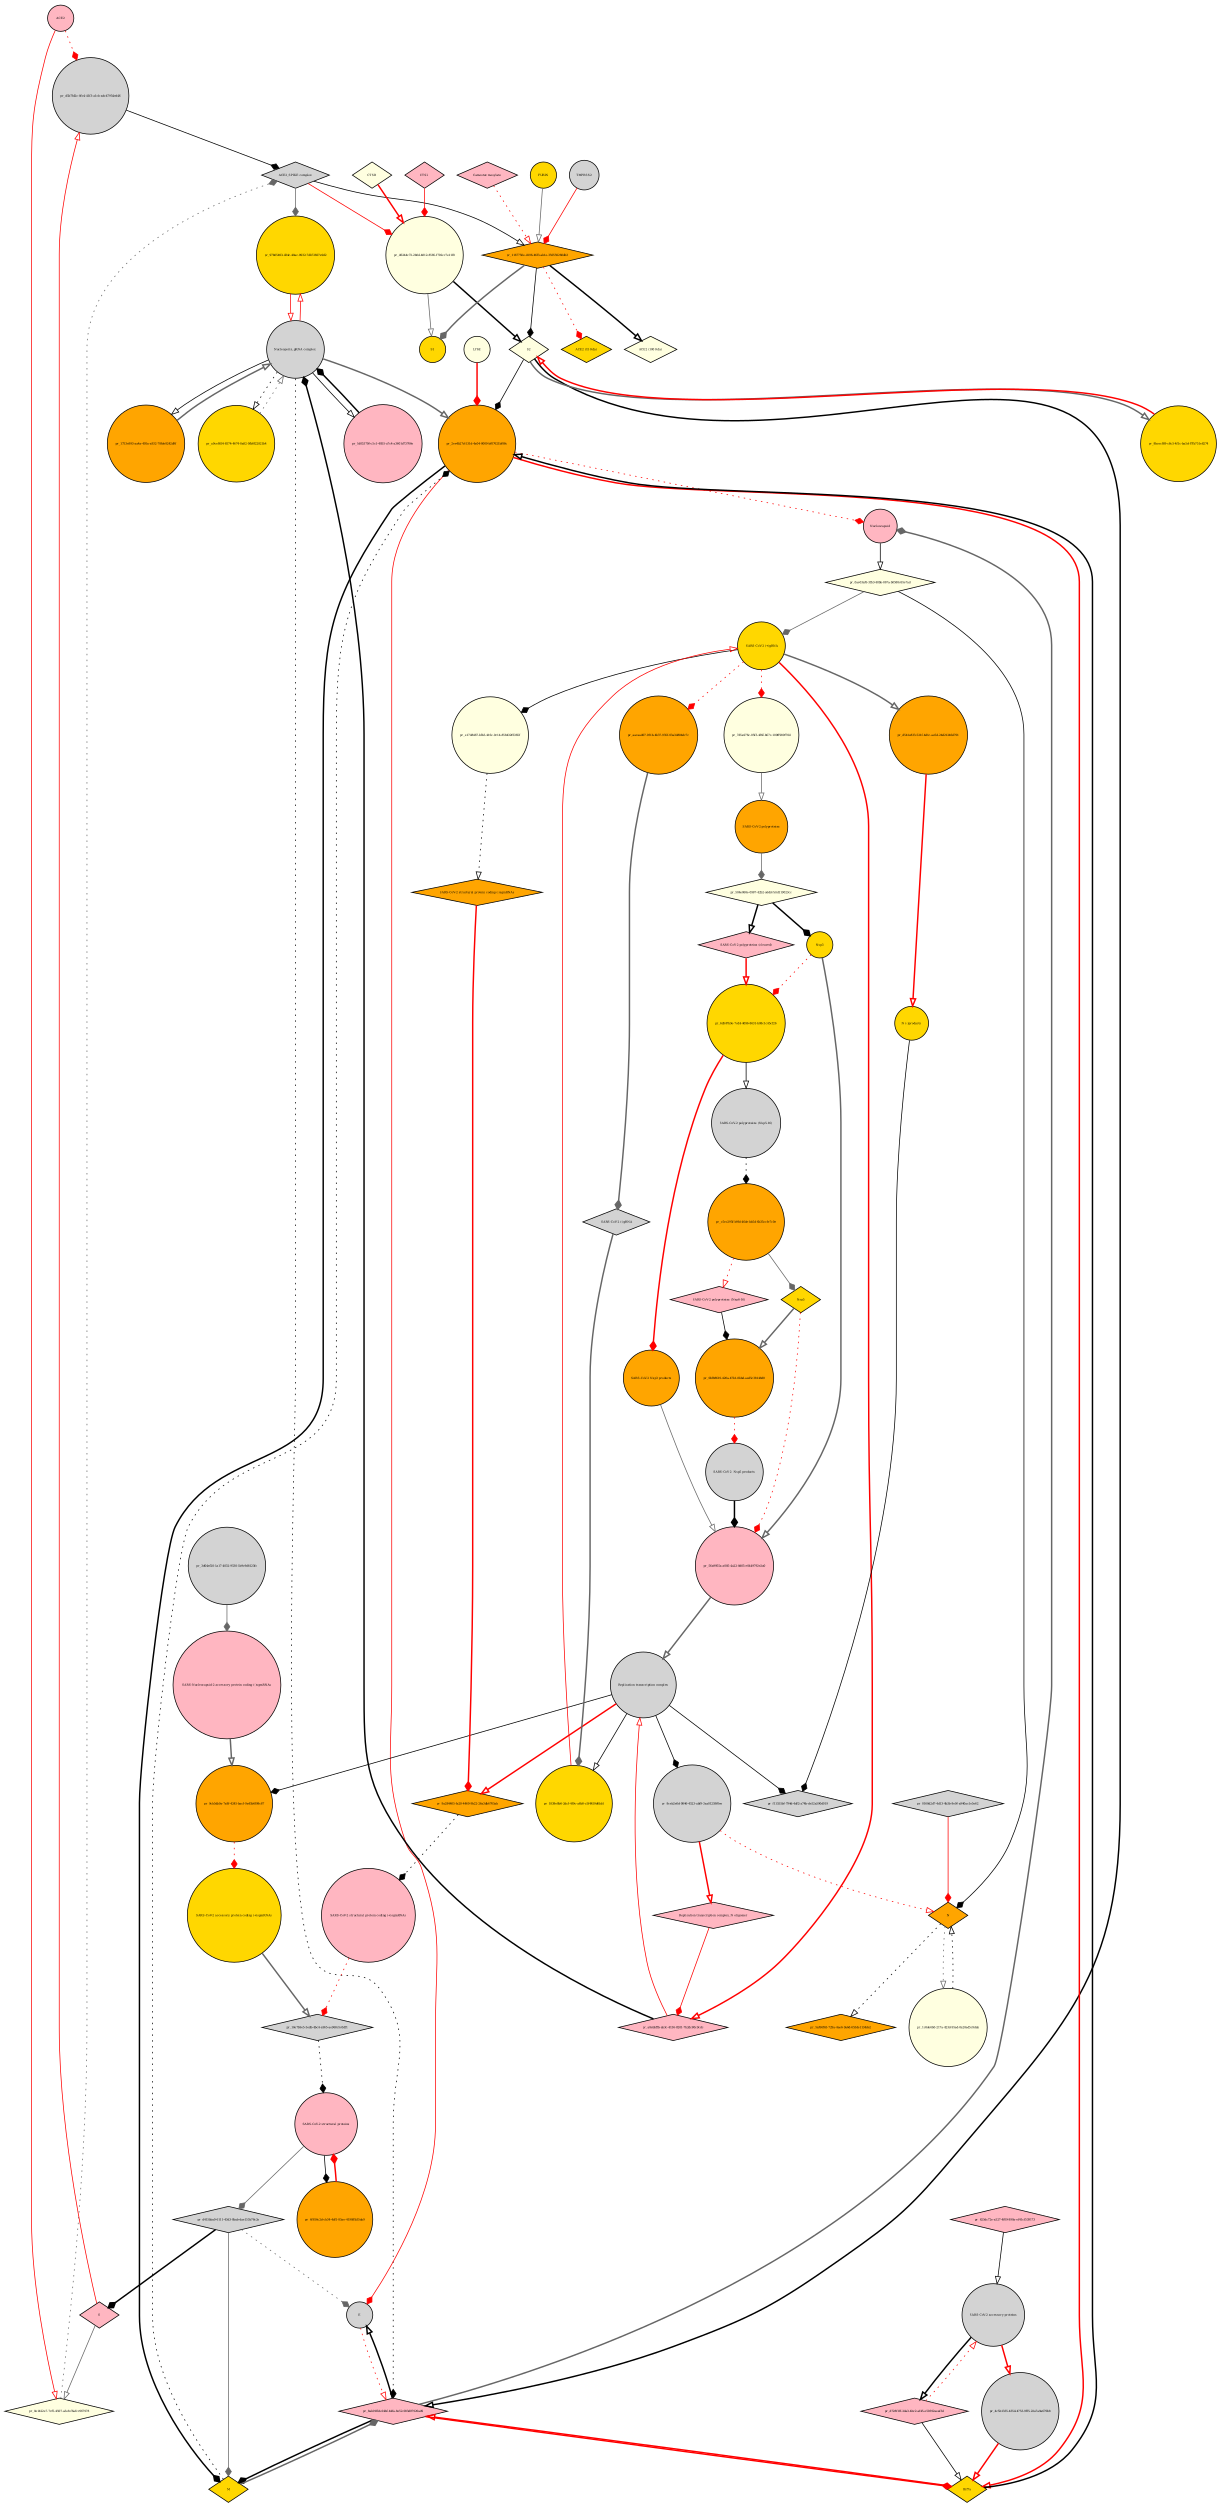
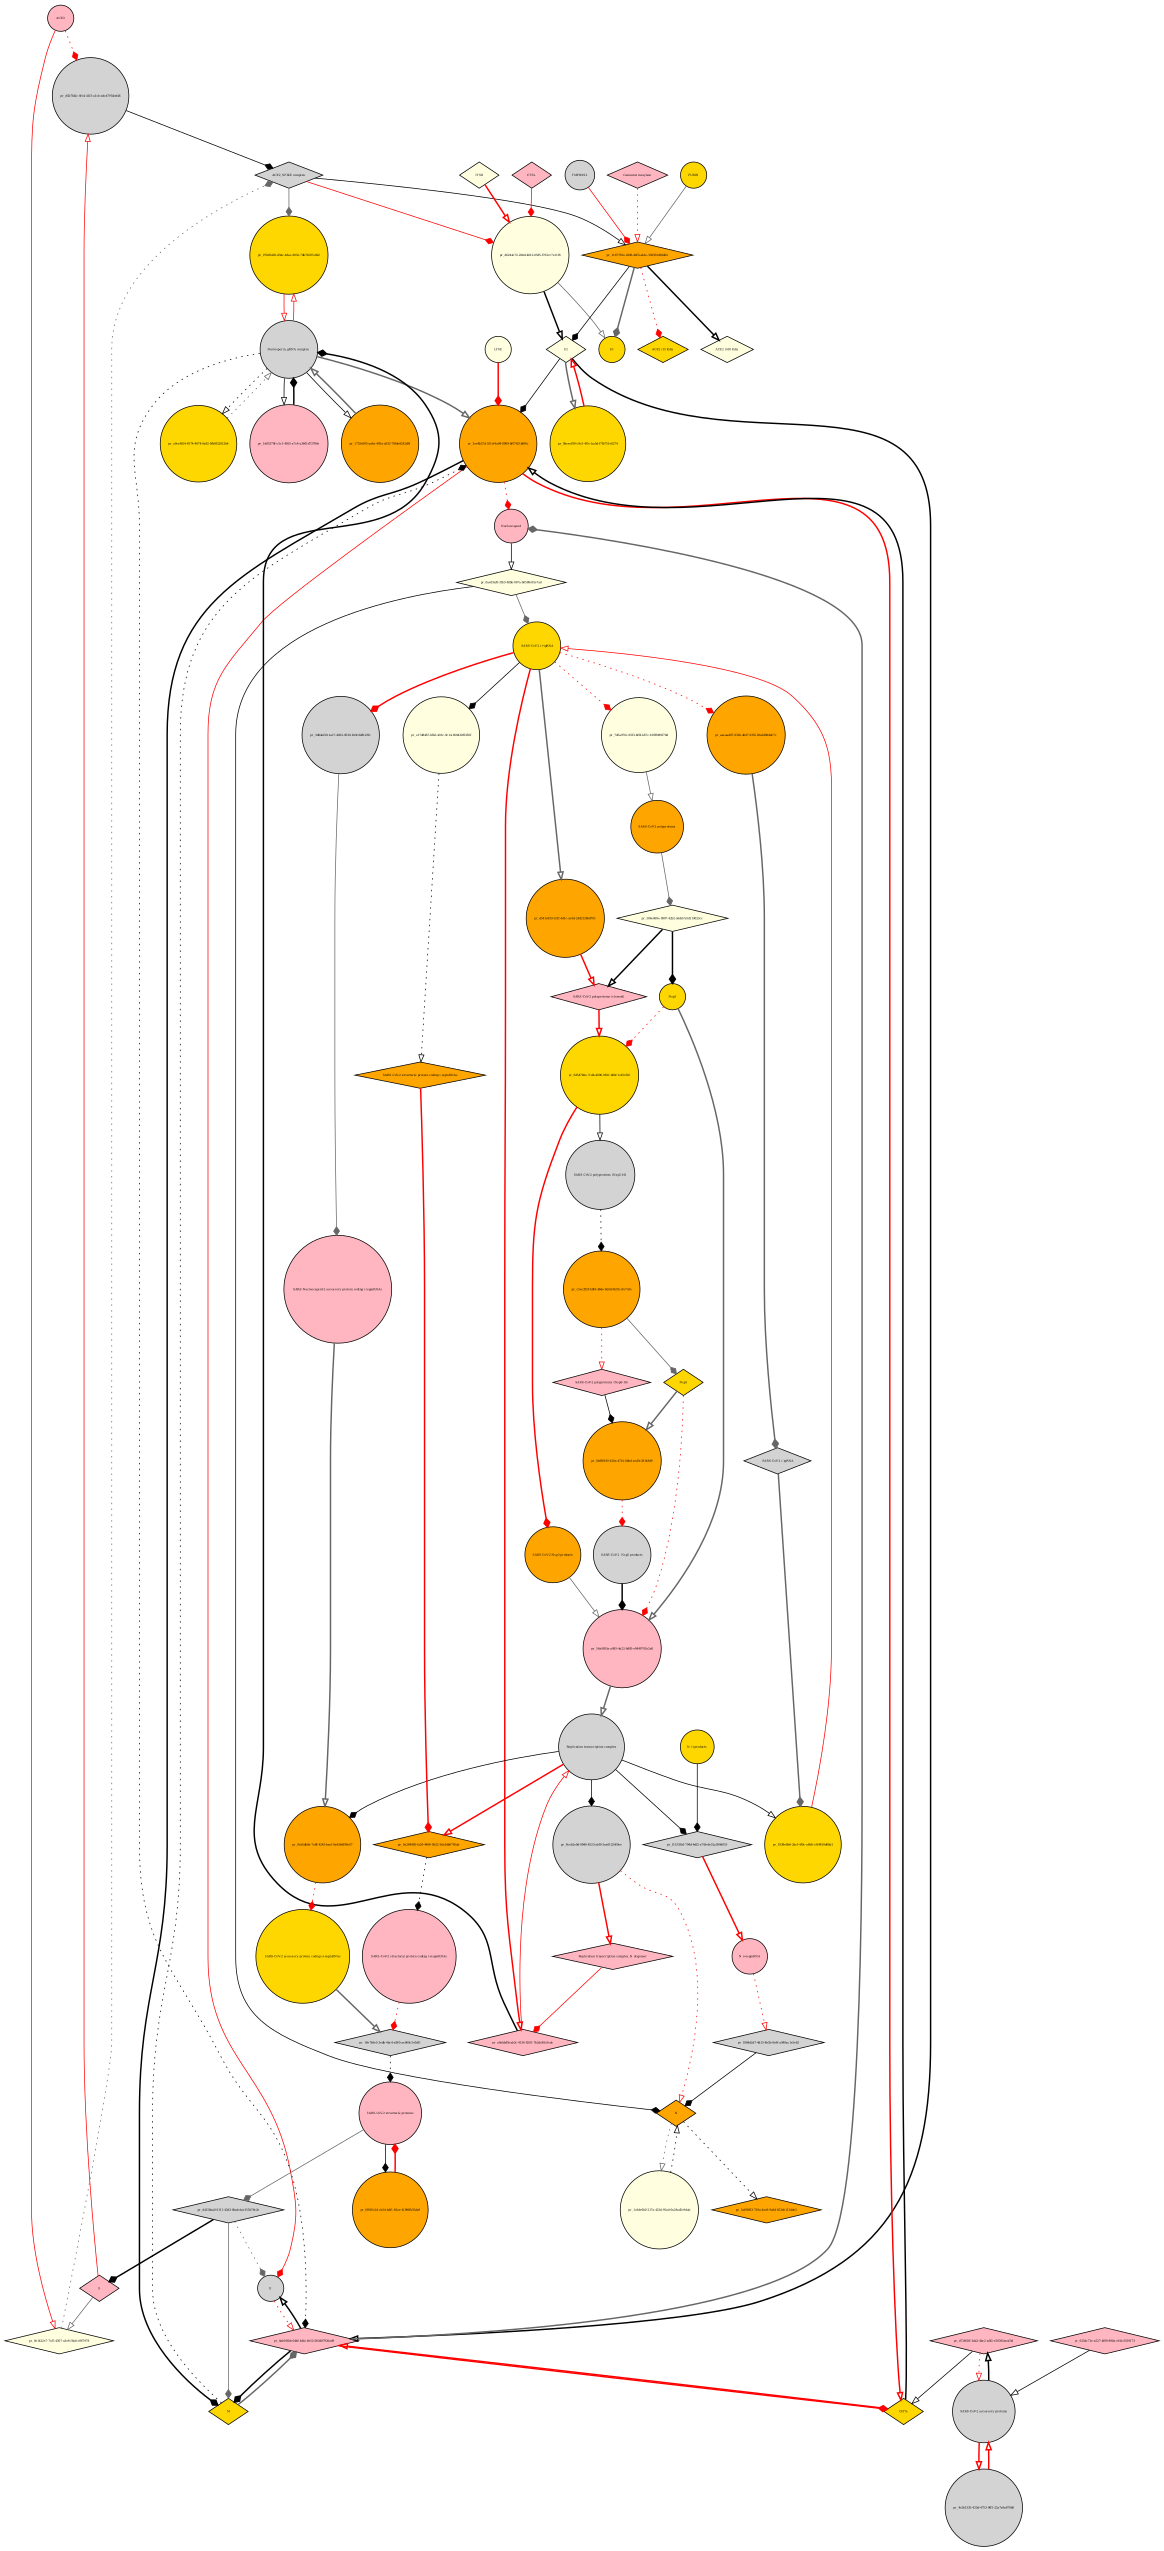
  strict digraph {
    node [bipartite=0 cls=process fillcolor=lightpink fontsize=4 shape=circle style=filled]
    edge [arrowhead=diamond color=red interaction_type=production style=bold]
    n1 [cls=macromolecule label=ACE2]
    n2 [bipartite=1 fillcolor=lightgrey label="pr_d5b7fd2c-8fc4-41f3-a1cb-adc47954ed46"]
    n3 [bipartite=1 fillcolor=lightyellow label="pr_0e1422e7-7cf5-4507-a3e8-f6afcc967978" shape=diamond]
    n4 [cls=complex fillcolor=lightgrey label="ACE2_SPIKE complex" shape=diamond]
    n5 [bipartite=1 fillcolor=gold label="pr_97b05493-d34c-48ac-8932-7db72607e9d2"]
    n6 [bipartite=1 fillcolor=lightyellow label="pr_d6244c72-2b0d-4812-8585-f702cc7e11f8"]
    n7 [bipartite=1 fillcolor=orange label="pr_1167750e-d196-46f3-ab1e-350559260db3" shape=diamond]
    n8 [cls=complex fillcolor=lightgrey label="Nucleoporin_gRNA complex "]
    n9 [cls=macromolecule fillcolor=lightyellow label=S2 shape=diamond]
    n10 [cls=macromolecule fillcolor=gold label=S1]
    n11 [cls=macromolecule fillcolor=lightyellow label="ACE2 (100 Kda)" shape=diamond]
    n12 [cls=macromolecule fillcolor=gold label="ACE2 (15 Kda)" shape=diamond]
    n13 [cls="macromolecule multimer" label=S shape=diamond]
    n14 [bipartite=1 fillcolor=orange label="pr_2ee4b27d-531d-4a04-8009-bf07621bf88c"]
    n15 [bipartite=1 label="pr_8ab91fbb-04bf-44fa-8e52-083d07920ad9" shape=diamond]
    n16 [bipartite=1 label="pr_1d05370f-c5c1-4055-a7c4-a3601d73766e"]
    n17 [bipartite=1 fillcolor=orange label="pr_1753e993-aa4a-495a-a932-78fde8242d9f"]
    n18 [bipartite=1 fillcolor=gold label="pr_a9cef654-8574-4674-8a82-0fb0f22821b4"]
    n19 [cls=complex label=Nucleocapsid]
    n20 [cls=macromolecule fillcolor=gold label=Orf7a shape=diamond]
    n21 [cls=macromolecule fillcolor=lightgrey label=E]
    n22 [cls=macromolecule fillcolor=gold label=M shape=diamond]
    n23 [bipartite=1 fillcolor=gold label="pr_8bcecf89-c8c5-4f1c-ba5d-f7fb751e8274"]
    n24 [cls=macromolecule fillcolor=lightyellow label=CTSB shape=diamond]
    n25 [cls=macromolecule label=CTSL shape=diamond]
    n26 [bipartite=1 fillcolor=lightyellow label="pr_0ae03af6-3fb3-48bb-867a-b0588c65e7ad" shape=diamond]
    n27 [cls="nucleic acid feature" fillcolor=gold label=" SARS-CoV-2 (+)gRNA"]
    n28 [cls="macromolecule multimer" fillcolor=orange label=N shape=diamond]
    n29 [cls=macromolecule fillcolor=lightyellow label=LY6E]
    n30 [bipartite=1 fillcolor=lightyellow label="pr_7d5a976c-05f3-4f6f-b67c-109ff989f70d"]
    n31 [bipartite=1 label="pr_a8ebbffb-ab3c-4136-8201-7b2dc80c9cdc" shape=diamond]
    n32 [bipartite=1 fillcolor=orange label="pr_aacaad07-931b-4b37-935f-03a3d804dc7c"]
    n33 [bipartite=1 fillcolor=orange label="pr_d541e833-521f-4d1c-ae5d-24d21246d701"]
    n34 [bipartite=1 fillcolor=lightyellow label="pr_e17d8467-bfb3-416c-9c14-858432f6365f"]
    n35 [bipartite=1 fillcolor=lightgrey label="pr_3d04ef20-1a17-4032-9530-1b9c9d8123fc"]
    n36 [bipartite=1 fillcolor=orange label="pr_5af66f63-729a-4ae6-9a6d-653de1134de2" shape=diamond]
    n37 [bipartite=1 fillcolor=lightyellow label="pr_1c8de6b0-217a-423d-95ad-0a28ad5c9dab"]
    n38 [cls=complex fillcolor=orange label="SARS-CoV-2 polyproteins"]
    n39 [cls=complex fillcolor=lightgrey label="Replication transcription complex"]
    n40 [cls="nucleic acid feature" fillcolor=lightgrey label=" SARS-CoV-2 (-)gRNA" shape=diamond]
    n41 [cls="nucleic acid feature" fillcolor=gold label="N (-)products"]
    n42 [cls=complex fillcolor=orange label="SARS-CoV-2 structural protein coding (-)sgmRNAs" shape=diamond]
    n43 [cls=complex label="SARS-Nucleocapsid-2 accessory protein coding (-)sgmRNAs"]
    n44 [bipartite=1 fillcolor=lightgrey label="pr_8ceb2e0d-0846-4523-abf9-3aa01259f0ee"]
    n45 [cls=complex label="Replication transcription complex_N oligomer" shape=diamond]
    n46 [bipartite=1 fillcolor=lightyellow label="pr_504e068e-0987-42b2-a6dd-fe5d119023cc" shape=diamond]
    n47 [cls=complex label="SARS-CoV-2 polyproteins (cleaved)" shape=diamond]
    n48 [cls=macromolecule fillcolor=gold label=Nsp3]
    n49 [bipartite=1 fillcolor=gold label="pr_6d547b9e-7cd4-4096-8631-b08c1c45cf26"]
    n50 [bipartite=1 label="pr_56a9955a-a085-4a22-8d05-e0449792e2a0"]
    n51 [cls=complex fillcolor=orange label="SARS-CoV-2 Nsp3 products"]
    n52 [cls=complex fillcolor=lightgrey label="SARS-CoV-2 polyproteins (Nsp5-16)"]
    n53 [cls=complex label="SARS-CoV-2 structural proteins"]
    n54 [bipartite=1 fillcolor=lightgrey label="pr_d415bba0-6111-43d3-8bab-dae155b78c2e" shape=diamond]
    n55 [bipartite=1 fillcolor=orange label="pr_6f816c2d-cb34-4df1-85ae-4198ffb35da9"]
    n56 [cls=complex fillcolor=lightgrey label="SARS-CoV-2 accessory proteins"]
    n57 [bipartite=1 fillcolor=lightgrey label="pr_4c5b1335-435d-4753-9ff5-22a7a9a670b8"]
    n58 [bipartite=1 label="pr_d728f1ff-2da3-4bc2-af45-e50392aeaf3d" shape=diamond]
    n59 [bipartite=1 fillcolor=orange label="pr_9cb5db9a-7a8f-4245-bacf-9a45b6f98c87"]
    n60 [cls=complex fillcolor=gold label="SARS-CoV-2 accessory protein coding (+)sgmRNAs"]
    n61 [bipartite=1 fillcolor=lightgrey label="pr_18e7b9e5-3edb-4bc4-a965-ae960c5c0df1" shape=diamond]
    n62 [bipartite=1 label="pr_625dc72e-a527-4f09-890a-ef41cf539173" shape=diamond]
    n63 [bipartite=1 fillcolor=orange label="pr_9a284405-fa20-4460-9b22-26a3db6765ab" shape=diamond]
    n64 [bipartite=1 fillcolor=lightgrey label="pr_f11555bf-794d-4df2-a74b-de52a590d019" shape=diamond]
    n65 [bipartite=1 fillcolor=gold label="pr_1838e8b6-2dcf-4f9c-a6b0-c5f4459d6bb1"]
    n66 [cls=complex label="SARS-CoV-2 structural protein coding (+)sgmRNAs"]
+   n67 [cls="nucleic acid feature" label="N (+)sgmRNA"]
    n68 [bipartite=1 fillcolor=lightgrey label="pr_0168d2d7-4d13-4b3b-8e9f-a940ac1e5e62" shape=diamond]
    n69 [cls=macromolecule fillcolor=gold label=FURIN]
    n70 [cls=macromolecule fillcolor=lightgrey label=TMPRSS2]
    n71 [annotation="urn_miriam_pubchem.compound_2536" cls="simple chemical" label="Camostat mesylate" shape=diamond]
    n72 [bipartite=1 fillcolor=orange label="pr_c5ec295f-b9fd-46de-bb5d-6b35ccfe7c0e"]
    n73 [cls=complex label="SARS-CoV-2 polyproteins (Nsp6-16)" shape=diamond]
    n74 [cls=macromolecule fillcolor=gold label=Nsp5 shape=diamond]
    n75 [bipartite=1 fillcolor=orange label="pr_0bf88619-420a-47b1-8bbd-aed5c38148d9"]
    n76 [cls=complex fillcolor=lightgrey label="SARS-CoV-2  Nsp5 products"]
    n1 -> n2 [interaction_type=consumption style=dotted]
    n1 -> n3 [arrowhead=onormal interaction_type=consumption style=solid]
    n2 -> n4 [color=black style=solid]
    n3 -> n4 [color=gray40 style=dotted]
    n4 -> n5 [annotation="urn_miriam_pubmed_32142651|urn_miriam_pubmed_32094589" color=gray40 interaction_type=stimulation style=solid]
    n4 -> n6 [interaction_type=consumption style=solid]
    n4 -> n7 [arrowhead=onormal color=black interaction_type=consumption style=solid]
    n5 -> n8 [arrowhead=onormal style=solid]
    n6 -> n9 [arrowhead=onormal color=black]
    n6 -> n10 [arrowhead=onormal color=gray40 style=solid]
    n7 -> n9 [color=black style=solid]
    n7 -> n10 [color=gray40]
    n7 -> n11 [arrowhead=onormal color=black]
    n7 -> n12 [style=dotted]
    n8 -> n5 [arrowhead=onormal interaction_type=consumption style=solid]
    n8 -> n14 [arrowhead=onormal color=gray40 interaction_type=consumption]
    n8 -> n15 [color=black interaction_type=consumption style=dotted]
    n8 -> n16 [arrowhead=onormal color=black interaction_type=consumption style=solid]
    n8 -> n17 [arrowhead=onormal color=black interaction_type=consumption style=solid]
    n8 -> n18 [arrowhead=onormal color=black interaction_type=consumption style=dotted]
    n9 -> n14 [annotation="urn_miriam_doi_10.1101%2F2020.03.05.979260|urn_miriam_doi_10.1101%2F2020.04.02.021469" color=black interaction_type=stimulation style=solid]
    n9 -> n15 [arrowhead=onormal color=black interaction_type=stimulation]
    n9 -> n23 [arrowhead=onormal color=gray40 interaction_type=consumption]
    n13 -> n2 [arrowhead=onormal interaction_type=consumption style=solid]
    n13 -> n3 [arrowhead=onormal color=gray40 interaction_type=consumption style=solid]
    n14 -> n19 [style=dotted]
    n14 -> n20 [arrowhead=onormal]
    n14 -> n21 [style=solid]
    n14 -> n22 [color=black]
    n15 -> n19 [color=gray40]
    n15 -> n20
    n15 -> n21 [arrowhead=onormal color=black]
    n15 -> n22 [color=black]
    n16 -> n8 [color=black]
    n17 -> n8 [arrowhead=onormal color=gray40]
    n18 -> n8 [arrowhead=onormal color=gray40 style=dotted]
    n19 -> n26 [arrowhead=onormal color=black interaction_type=consumption style=solid]
    n20 -> n14 [arrowhead=onormal color=black interaction_type=consumption]
    n20 -> n15 [arrowhead=onormal interaction_type=consumption]
    n21 -> n15 [arrowhead=onormal interaction_type=consumption style=dotted]
    n22 -> n14 [color=black interaction_type=consumption style=dotted]
    n22 -> n15 [color=gray40 interaction_type=consumption]
    n23 -> n9 [arrowhead=onormal]
    n24 -> n6 [annotation=urn_miriam_pubmed_32142651 arrowhead=onormal interaction_type=catalysis]
    n25 -> n6 [annotation=urn_miriam_pubmed_32142651 interaction_type=catalysis style=solid]
    n26 -> n27 [color=gray40 style=solid]
    n26 -> n28 [color=black style=solid]
    n27 -> n30 [interaction_type=consumption style=dotted]
    n27 -> n31 [arrowhead=onormal interaction_type=consumption]
    n27 -> n32 [interaction_type=consumption style=dotted]
    n27 -> n33 [arrowhead=onormal color=gray40 interaction_type=consumption]
    n27 -> n34 [color=black interaction_type=consumption style=solid]
+   n27 -> n35 [interaction_type=consumption]
    n28 -> n36 [arrowhead=onormal color=black interaction_type=consumption style=dotted]
    n28 -> n37 [arrowhead=onormal color=gray40 interaction_type=consumption style=dotted]
    n29 -> n14 [annotation="urn_miriam_doi_10.1101%2F2020.03.05.979260|urn_miriam_doi_10.1101%2F2020.04.02.021469" interaction_type=inhibition]
    n30 -> n38 [arrowhead=onormal color=gray40 style=solid]
    n31 -> n8 [color=black]
    n31 -> n39 [arrowhead=onormal style=solid]
    n32 -> n40 [color=gray40]
-   n33 -> n41 [arrowhead=onormal]
+   n33 -> n47 [arrowhead=onormal]
    n34 -> n42 [arrowhead=onormal color=black style=dotted]
    n35 -> n43 [color=gray40 style=solid]
    n37 -> n28 [arrowhead=onormal color=black style=dotted]
    n38 -> n46 [annotation=urn_miriam_pubmed_31226023 color=gray40 interaction_type=catalysis style=solid]
    n39 -> n44 [color=black interaction_type=consumption style=solid]
    n39 -> n59 [color=black interaction_type="necessary stimulation" style=solid]
    n39 -> n63 [arrowhead=onormal interaction_type="necessary stimulation"]
    n39 -> n64 [color=black interaction_type="necessary stimulation" style=solid]
    n39 -> n65 [arrowhead=onormal color=black interaction_type="necessary stimulation" style=solid]
    n40 -> n65 [color=gray40 interaction_type=consumption]
    n41 -> n64 [color=black interaction_type=consumption style=solid]
    n42 -> n63 [interaction_type=consumption]
    n43 -> n59 [arrowhead=onormal color=gray40 interaction_type=consumption]
    n44 -> n28 [arrowhead=onormal interaction_type=consumption style=dotted]
    n44 -> n45 [arrowhead=onormal]
    n45 -> n31 [interaction_type=consumption style=solid]
    n46 -> n47 [arrowhead=onormal color=black]
    n46 -> n48 [color=black]
    n47 -> n49 [arrowhead=onormal interaction_type=consumption]
    n48 -> n49 [interaction_type=catalysis style=dotted]
    n48 -> n50 [arrowhead=onormal color=gray40 interaction_type=consumption]
    n49 -> n51
    n49 -> n52 [arrowhead=onormal color=black style=solid]
    n50 -> n39 [arrowhead=onormal color=gray40]
    n51 -> n50 [arrowhead=onormal color=gray40 interaction_type=consumption style=solid]
    n52 -> n72 [color=black interaction_type=catalysis style=dotted]
    n53 -> n54 [color=gray40 interaction_type=consumption style=solid]
    n53 -> n55 [color=black interaction_type=consumption style=solid]
    n54 -> n13 [color=black]
    n54 -> n21 [color=gray40 style=dotted]
    n54 -> n22 [color=gray40 style=solid]
    n55 -> n53
    n56 -> n57 [arrowhead=onormal interaction_type=consumption]
    n56 -> n58 [arrowhead=onormal color=black interaction_type=consumption]
-   n57 -> n20 [arrowhead=onormal]
+   n57 -> n56 [arrowhead=onormal]
    n58 -> n20 [arrowhead=onormal color=black style=solid]
    n58 -> n56 [arrowhead=onormal style=dotted]
    n59 -> n60 [style=dotted]
    n60 -> n61 [arrowhead=onormal color=gray40 interaction_type=consumption]
    n61 -> n53 [color=black style=dotted]
    n62 -> n56 [arrowhead=onormal color=black style=solid]
    n63 -> n66 [color=black style=dotted]
+   n64 -> n67 [arrowhead=onormal]
    n65 -> n27 [arrowhead=onormal style=solid]
    n66 -> n61 [interaction_type=consumption style=dotted]
-   n68 -> n28 [style=solid]
+   n67 -> n68 [arrowhead=onormal interaction_type=consumption style=dotted]
+   n68 -> n28 [color=black style=solid]
    n69 -> n7 [arrowhead=onormal color=gray40 interaction_type=catalysis style=solid]
    n70 -> n7 [interaction_type=catalysis style=solid]
    n71 -> n7 [arrowhead=onormal interaction_type=inhibition style=dotted]
    n72 -> n73 [arrowhead=onormal style=dotted]
    n72 -> n74 [color=gray40 style=solid]
    n73 -> n75 [color=black interaction_type=consumption style=solid]
    n74 -> n50 [interaction_type=consumption style=dotted]
    n74 -> n75 [arrowhead=onormal color=gray40 interaction_type=catalysis]
    n75 -> n76 [style=dotted]
    n76 -> n50 [color=black interaction_type=consumption]
  }
